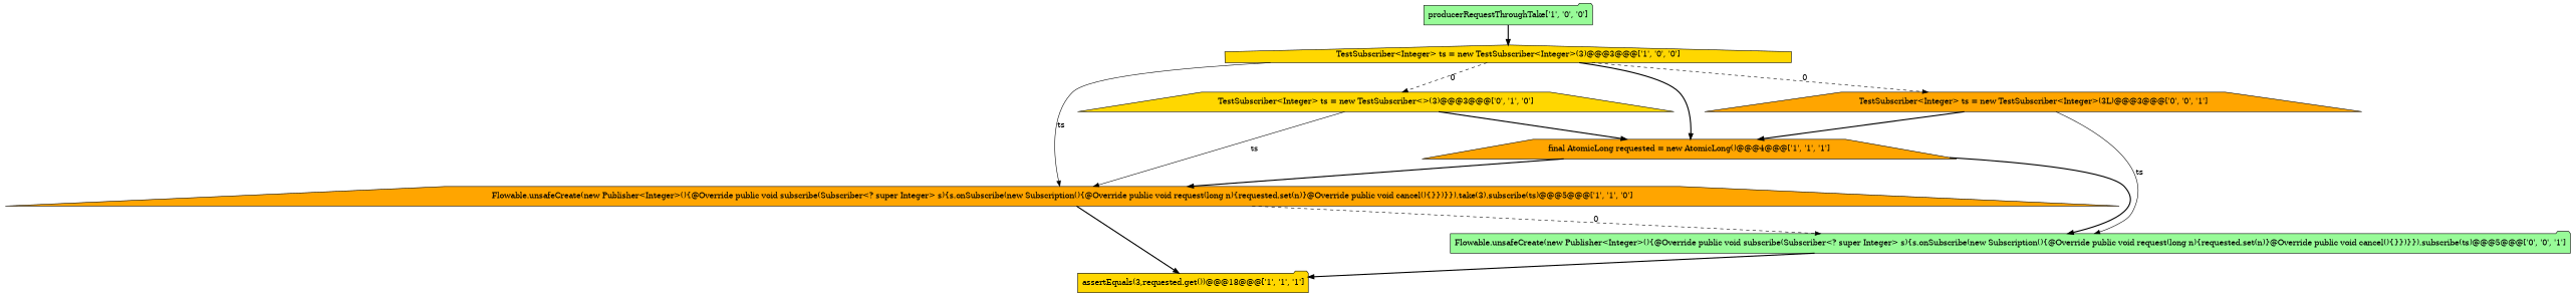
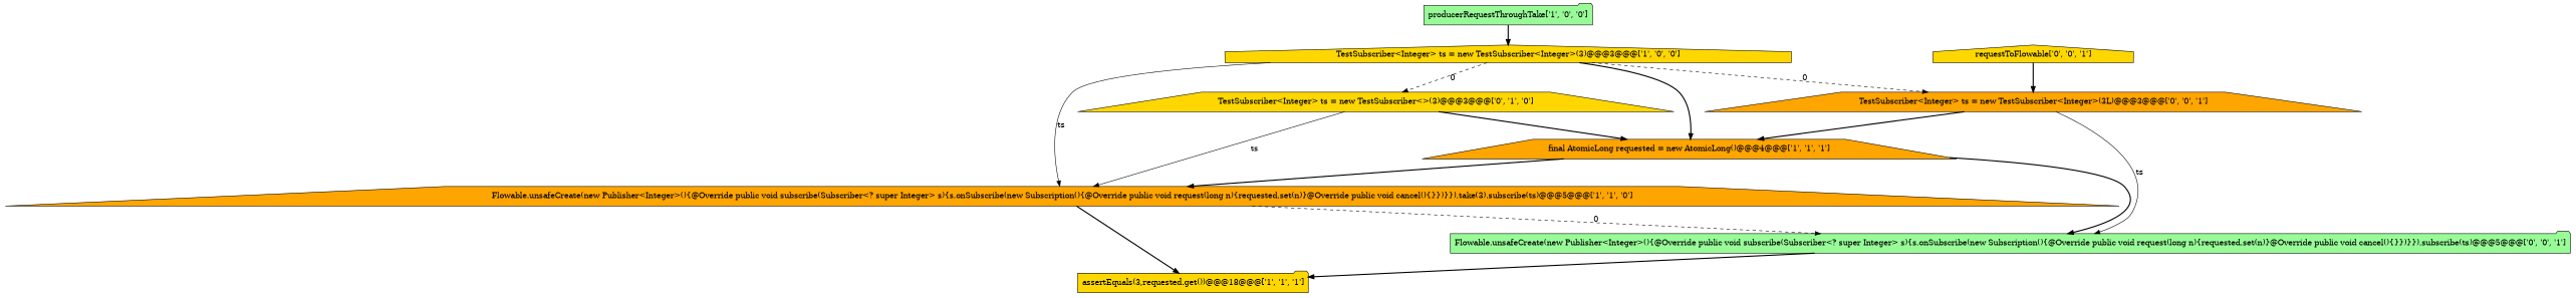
  digraph {
    node [fillcolor=gold shape=trapezium style=filled]
    edge [style=bold]
+   n1 [label="requestToFlowable['0', '0', '1']" shape=house]
    n2 [fillcolor=orange label="TestSubscriber<Integer> ts = new TestSubscriber<Integer>(3L)@@@3@@@['0', '0', '1']"]
    n3 [fillcolor=orange label="final AtomicLong requested = new AtomicLong()@@@4@@@['1', '1', '1']"]
    n4 [fillcolor=palegreen label="Flowable.unsafeCreate(new Publisher<Integer>(){@Override public void subscribe(Subscriber<? super Integer> s){s.onSubscribe(new Subscription(){@Override public void request(long n){requested.set(n)}@Override public void cancel(){}})}}).subscribe(ts)@@@5@@@['0', '0', '1']" shape=folder]
    n5 [fillcolor=orange label="Flowable.unsafeCreate(new Publisher<Integer>(){@Override public void subscribe(Subscriber<? super Integer> s){s.onSubscribe(new Subscription(){@Override public void request(long n){requested.set(n)}@Override public void cancel(){}})}}).take(3).subscribe(ts)@@@5@@@['1', '1', '0']"]
    n6 [label="assertEquals(3,requested.get())@@@18@@@['1', '1', '1']" shape=folder]
    n7 [fillcolor=palegreen label="producerRequestThroughTake['1', '0', '0']" shape=folder]
    n8 [label="TestSubscriber<Integer> ts = new TestSubscriber<Integer>(3)@@@3@@@['1', '0', '0']" shape=house]
    n9 [label="TestSubscriber<Integer> ts = new TestSubscriber<>(3)@@@3@@@['0', '1', '0']"]
+   n1 -> n2
    n2 -> n3
    n2 -> n4 [label=ts style=solid]
    n3 -> n4
    n3 -> n5
    n4 -> n6
    n5 -> n4 [label=0 style=dashed]
    n5 -> n6
    n7 -> n8
    n8 -> n2 [label=0 style=dashed]
    n8 -> n3
    n8 -> n5 [label=ts style=solid]
    n8 -> n9 [label=0 style=dashed]
    n9 -> n3
    n9 -> n5 [label=ts style=solid]
  }
